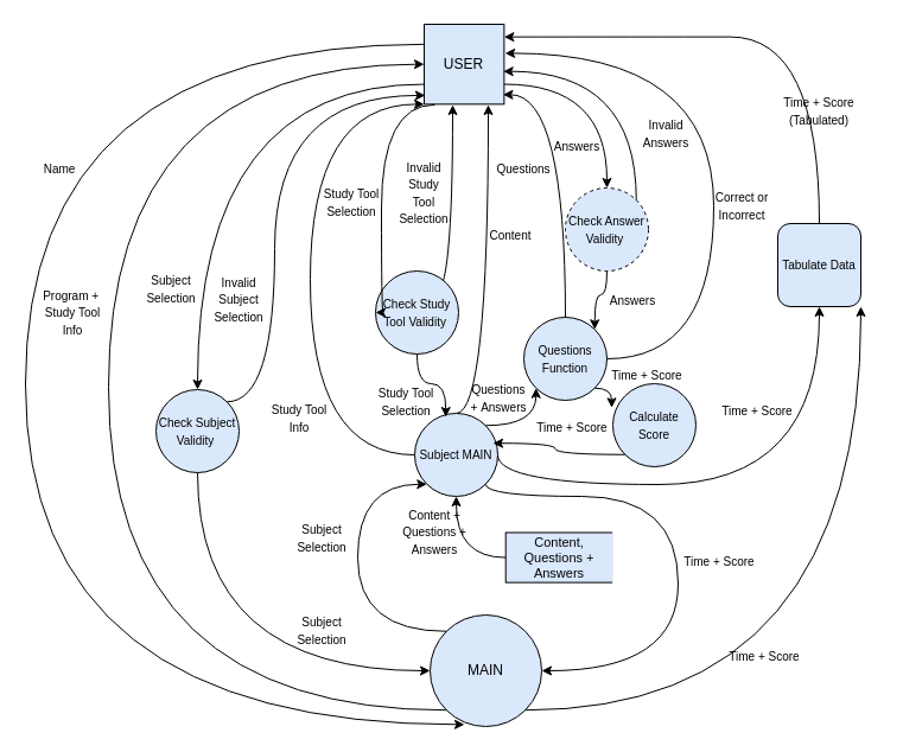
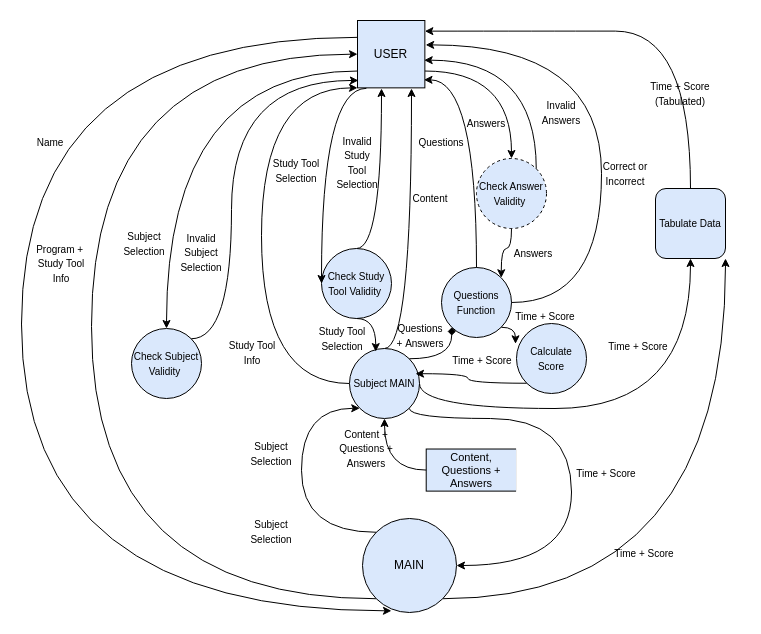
  <mxCell id="0" />
  <mxCell id="1" parent="0" />
  <mxCell id="2" value="" style="group" vertex="1" connectable="0" parent="1"><mxGeometry x="20" y="20" width="719" height="592" as="geometry" /></mxCell>
  <mxCell id="3" style="edgeStyle=orthogonalEdgeStyle;curved=1;rounded=0;orthogonalLoop=1;jettySize=auto;html=1;exitX=0;exitY=0.75;exitDx=0;exitDy=0;entryX=0.5;entryY=0;entryDx=0;entryDy=0;" edge="1" parent="2" source="5" target="14"><mxGeometry relative="1" as="geometry" /></mxCell>
  <mxCell id="4" style="edgeStyle=orthogonalEdgeStyle;curved=1;rounded=0;orthogonalLoop=1;jettySize=auto;html=1;exitX=1;exitY=0.75;exitDx=0;exitDy=0;entryX=0.5;entryY=0;entryDx=0;entryDy=0;" edge="1" parent="2" source="5" target="43"><mxGeometry relative="1" as="geometry"><mxPoint x="481.0" y="138.0" as="targetPoint" /></mxGeometry></mxCell>
  <mxCell id="5" value="USER" style="whiteSpace=wrap;html=1;aspect=fixed;fillColor=#dae8fc;strokeColor=#000000;container=0;" vertex="1" parent="2"><mxGeometry x="337.003" width="67.356" height="67.356" as="geometry" /></mxCell>
  <mxCell id="6" style="edgeStyle=orthogonalEdgeStyle;curved=1;rounded=0;orthogonalLoop=1;jettySize=auto;html=1;exitX=0;exitY=1;exitDx=0;exitDy=0;entryX=0;entryY=0.5;entryDx=0;entryDy=0;" edge="1" parent="2" source="8" target="5"><mxGeometry relative="1" as="geometry"><Array as="points"><mxPoint x="71" y="578" /><mxPoint x="71" y="34" /></Array></mxGeometry></mxCell>
  <mxCell id="7" style="edgeStyle=orthogonalEdgeStyle;curved=1;rounded=0;orthogonalLoop=1;jettySize=auto;html=1;exitX=1;exitY=1;exitDx=0;exitDy=0;entryX=1;entryY=1;entryDx=0;entryDy=0;" edge="1" parent="2" source="8" target="56"><mxGeometry relative="1" as="geometry" /></mxCell>
  <mxCell id="8" value="MAIN" style="ellipse;whiteSpace=wrap;html=1;aspect=fixed;fillColor=#dae8fc;strokeColor=#000000;container=0;" vertex="1" parent="2"><mxGeometry x="342" y="498" width="94" height="94" as="geometry" /></mxCell>
  <mxCell id="9" value="&lt;font style=&quot;font-size: 10px;&quot;&gt;Name&lt;/font&gt;" style="text;html=1;align=center;verticalAlign=middle;whiteSpace=wrap;rounded=0;" vertex="1" parent="2"><mxGeometry y="107" width="60" height="30" as="geometry" /></mxCell>
  <mxCell id="10" value="&lt;font style=&quot;font-size: 10px;&quot;&gt;Program +&amp;nbsp;&lt;/font&gt;&lt;div&gt;&lt;span style=&quot;font-size: 10px;&quot;&gt;Study Tool&lt;br&gt;&lt;/span&gt;&lt;div&gt;&lt;font style=&quot;font-size: 10px;&quot;&gt;Info&lt;/font&gt;&lt;/div&gt;&lt;/div&gt;" style="text;html=1;align=center;verticalAlign=middle;whiteSpace=wrap;rounded=0;" vertex="1" parent="2"><mxGeometry x="11" y="228" width="60" height="30" as="geometry" /></mxCell>
  <mxCell id="11" style="edgeStyle=orthogonalEdgeStyle;curved=1;rounded=0;orthogonalLoop=1;jettySize=auto;html=1;exitX=0;exitY=0.25;exitDx=0;exitDy=0;entryX=0.308;entryY=0.982;entryDx=0;entryDy=0;entryPerimeter=0;" edge="1" parent="2" source="5" target="8"><mxGeometry relative="1" as="geometry"><Array as="points"><mxPoint x="1" y="17" /><mxPoint x="1" y="590" /></Array></mxGeometry></mxCell>
  <mxCell id="12" value="&lt;span style=&quot;font-size: 10px;&quot;&gt;Subject Selection&lt;/span&gt;" style="text;html=1;align=center;verticalAlign=middle;whiteSpace=wrap;rounded=0;" vertex="1" parent="2"><mxGeometry x="221" y="496" width="60" height="30" as="geometry" /></mxCell>
- <mxCell id="13" style="edgeStyle=orthogonalEdgeStyle;curved=1;rounded=0;orthogonalLoop=1;jettySize=auto;html=1;exitX=0.5;exitY=1;exitDx=0;exitDy=0;entryX=0;entryY=0.5;entryDx=0;entryDy=0;" edge="1" parent="2" source="14" target="8"><mxGeometry relative="1" as="geometry" /></mxCell>
  <mxCell id="14" value="&lt;font style=&quot;font-size: 10px;&quot;&gt;Check Subject Validity&amp;nbsp;&lt;/font&gt;" style="ellipse;whiteSpace=wrap;html=1;aspect=fixed;fillColor=#dae8fc;strokeColor=#000000;container=0;" vertex="1" parent="2"><mxGeometry x="111" y="308" width="70" height="70" as="geometry" /></mxCell>
  <mxCell id="15" value="&lt;span style=&quot;font-size: 10px;&quot;&gt;Subject Selection&lt;/span&gt;" style="text;html=1;align=center;verticalAlign=middle;whiteSpace=wrap;rounded=0;" vertex="1" parent="2"><mxGeometry x="94" y="208" width="60" height="30" as="geometry" /></mxCell>
  <mxCell id="16" value="" style="group" vertex="1" connectable="0" parent="2"><mxGeometry x="405.71" y="418.001" width="120.575" height="63.135" as="geometry" /></mxCell>
  <mxCell id="17" value="&lt;div style=&quot;font-size: 11px;&quot;&gt;Content, Questions + Answers&lt;/div&gt;" style="rounded=0;whiteSpace=wrap;html=1;fillColor=#dae8fc;strokeColor=#000000;container=0;" vertex="1" parent="16"><mxGeometry y="10.523" width="90.435" height="42.09" as="geometry" /></mxCell>
  <mxCell id="18" value="" style="rounded=0;whiteSpace=wrap;html=1;strokeColor=#FFFFFF;container=0;" vertex="1" parent="16"><mxGeometry x="90.43" width="30.145" height="63.135" as="geometry" /></mxCell>
  <mxCell id="19" style="edgeStyle=orthogonalEdgeStyle;curved=1;rounded=0;orthogonalLoop=1;jettySize=auto;html=1;exitX=1;exitY=0;exitDx=0;exitDy=0;entryX=0.013;entryY=0.89;entryDx=0;entryDy=0;entryPerimeter=0;" edge="1" parent="2" source="14" target="5"><mxGeometry relative="1" as="geometry"><Array as="points"><mxPoint x="211" y="318" /><mxPoint x="211" y="60" /></Array></mxGeometry></mxCell>
  <mxCell id="20" style="edgeStyle=orthogonalEdgeStyle;curved=1;rounded=0;orthogonalLoop=1;jettySize=auto;html=1;exitX=0;exitY=0.5;exitDx=0;exitDy=0;entryX=0;entryY=1;entryDx=0;entryDy=0;" edge="1" parent="2" source="24" target="5"><mxGeometry relative="1" as="geometry"><Array as="points"><mxPoint x="241" y="363" /><mxPoint x="241" y="67" /></Array></mxGeometry></mxCell>
  <mxCell id="21" style="edgeStyle=orthogonalEdgeStyle;curved=1;rounded=0;orthogonalLoop=1;jettySize=auto;html=1;exitX=0.5;exitY=0;exitDx=0;exitDy=0;" edge="1" parent="2" source="24"><mxGeometry relative="1" as="geometry"><mxPoint x="391" y="68" as="targetPoint" /><Array as="points"><mxPoint x="391" y="328" /></Array></mxGeometry></mxCell>
  <mxCell id="22" style="edgeStyle=orthogonalEdgeStyle;curved=1;rounded=0;orthogonalLoop=1;jettySize=auto;html=1;exitX=1;exitY=1;exitDx=0;exitDy=0;entryX=1;entryY=0.5;entryDx=0;entryDy=0;" edge="1" parent="2" source="24" target="8"><mxGeometry relative="1" as="geometry"><Array as="points"><mxPoint x="389" y="398" /><mxPoint x="551" y="398" /><mxPoint x="551" y="545" /></Array></mxGeometry></mxCell>
  <mxCell id="23" style="edgeStyle=orthogonalEdgeStyle;curved=1;rounded=0;orthogonalLoop=1;jettySize=auto;html=1;exitX=1;exitY=0.5;exitDx=0;exitDy=0;entryX=0.5;entryY=1;entryDx=0;entryDy=0;" edge="1" parent="2" source="24" target="56"><mxGeometry relative="1" as="geometry"><Array as="points"><mxPoint x="399" y="388" /><mxPoint x="670" y="388" /></Array></mxGeometry></mxCell>
  <mxCell id="24" value="&lt;font style=&quot;font-size: 10px;&quot;&gt;Subject MAIN&lt;/font&gt;" style="ellipse;whiteSpace=wrap;html=1;aspect=fixed;fillColor=#dae8fc;strokeColor=#000000;container=0;" vertex="1" parent="2"><mxGeometry x="329" y="328" width="70" height="70" as="geometry" /></mxCell>
  <mxCell id="25" value="&lt;span style=&quot;font-size: 10px;&quot;&gt;Invalid Subject Selection&lt;/span&gt;" style="text;html=1;align=center;verticalAlign=middle;whiteSpace=wrap;rounded=0;" vertex="1" parent="2"><mxGeometry x="151" y="217" width="60" height="30" as="geometry" /></mxCell>
  <mxCell id="26" style="edgeStyle=orthogonalEdgeStyle;curved=1;rounded=0;orthogonalLoop=1;jettySize=auto;html=1;exitX=0.5;exitY=0;exitDx=0;exitDy=0;" edge="1" parent="2" source="27"><mxGeometry relative="1" as="geometry"><mxPoint x="361" y="68" as="targetPoint" /><Array as="points"><mxPoint x="361" y="228" /></Array></mxGeometry></mxCell>
- <mxCell id="27" value="&lt;font style=&quot;font-size: 10px;&quot;&gt;Check Study Tool Validity&amp;nbsp;&lt;/font&gt;" style="ellipse;whiteSpace=wrap;html=1;aspect=fixed;fillColor=#dae8fc;strokeColor=#000000;container=0;" vertex="1" parent="2"><mxGeometry x="296" y="208" width="70" height="70" as="geometry" /></mxCell>
+ <mxCell id="27" value="&lt;font style=&quot;font-size: 10px;&quot;&gt;Check Study Tool Validity&amp;nbsp;&lt;/font&gt;" style="ellipse;whiteSpace=wrap;html=1;aspect=fixed;fillColor=#dae8fc;strokeColor=#000000;container=0;" vertex="1" parent="2"><mxGeometry x="301" y="228" width="70" height="70" as="geometry" /></mxCell>
  <mxCell id="28" value="&lt;span style=&quot;font-size: 10px;&quot;&gt;Study Tool Info&lt;/span&gt;" style="text;html=1;align=center;verticalAlign=middle;whiteSpace=wrap;rounded=0;" vertex="1" parent="2"><mxGeometry x="202" y="317" width="60" height="30" as="geometry" /></mxCell>
  <mxCell id="29" value="&lt;span style=&quot;font-size: 10px;&quot;&gt;Subject Selection&lt;/span&gt;" style="text;html=1;align=center;verticalAlign=middle;whiteSpace=wrap;rounded=0;" vertex="1" parent="2"><mxGeometry x="221" y="418" width="60" height="30" as="geometry" /></mxCell>
  <mxCell id="30" style="edgeStyle=orthogonalEdgeStyle;curved=1;rounded=0;orthogonalLoop=1;jettySize=auto;html=1;exitX=0.132;exitY=1.007;exitDx=0;exitDy=0;exitPerimeter=0;entryX=0;entryY=0.5;entryDx=0;entryDy=0;" edge="1" parent="2" source="5" target="27"><mxGeometry relative="1" as="geometry"><mxPoint x="301" y="208" as="targetPoint" /><Array as="points"><mxPoint x="301" y="68" /></Array></mxGeometry></mxCell>
  <mxCell id="31" value="&lt;span style=&quot;font-size: 10px;&quot;&gt;Invalid&lt;/span&gt;&lt;div&gt;&lt;span style=&quot;font-size: 10px;&quot;&gt;Study&lt;/span&gt;&lt;/div&gt;&lt;div&gt;&lt;span style=&quot;font-size: 10px;&quot;&gt;Tool Selection&lt;/span&gt;&lt;/div&gt;" style="text;html=1;align=center;verticalAlign=middle;whiteSpace=wrap;rounded=0;" vertex="1" parent="2"><mxGeometry x="307" y="127" width="60" height="30" as="geometry" /></mxCell>
  <mxCell id="32" style="edgeStyle=orthogonalEdgeStyle;curved=1;rounded=0;orthogonalLoop=1;jettySize=auto;html=1;exitX=0.5;exitY=1;exitDx=0;exitDy=0;entryX=0.375;entryY=0.044;entryDx=0;entryDy=0;entryPerimeter=0;" edge="1" parent="2" source="27" target="24"><mxGeometry relative="1" as="geometry" /></mxCell>
  <mxCell id="33" value="&lt;span style=&quot;font-size: 10px;&quot;&gt;Study Tool Selection&lt;/span&gt;" style="text;html=1;align=center;verticalAlign=middle;whiteSpace=wrap;rounded=0;" vertex="1" parent="2"><mxGeometry x="292" y="303" width="60" height="30" as="geometry" /></mxCell>
  <mxCell id="34" value="&lt;span style=&quot;font-size: 10px;&quot;&gt;Content&lt;/span&gt;" style="text;html=1;align=center;verticalAlign=middle;whiteSpace=wrap;rounded=0;" vertex="1" parent="2"><mxGeometry x="380" y="163" width="60" height="30" as="geometry" /></mxCell>
  <mxCell id="35" value="&lt;font style=&quot;font-size: 10px;&quot;&gt;Questions Function&lt;/font&gt;" style="ellipse;whiteSpace=wrap;html=1;aspect=fixed;fillColor=#dae8fc;strokeColor=#000000;container=0;" vertex="1" parent="2"><mxGeometry x="421" y="247" width="70" height="70" as="geometry" /></mxCell>
  <mxCell id="36" style="edgeStyle=orthogonalEdgeStyle;curved=1;rounded=0;orthogonalLoop=1;jettySize=auto;html=1;exitX=0;exitY=0.5;exitDx=0;exitDy=0;entryX=0.5;entryY=1;entryDx=0;entryDy=0;" edge="1" parent="2" source="17" target="24"><mxGeometry relative="1" as="geometry" /></mxCell>
  <mxCell id="37" value="&lt;span style=&quot;font-size: 10px;&quot;&gt;Content + Questions + Answers&lt;/span&gt;" style="text;html=1;align=center;verticalAlign=middle;whiteSpace=wrap;rounded=0;" vertex="1" parent="2"><mxGeometry x="316" y="413.14" width="60" height="30" as="geometry" /></mxCell>
- <mxCell id="38" style="edgeStyle=orthogonalEdgeStyle;curved=1;rounded=0;orthogonalLoop=1;jettySize=auto;html=1;exitX=1;exitY=0;exitDx=0;exitDy=0;entryX=0;entryY=1;entryDx=0;entryDy=0;" edge="1" parent="2" source="24" target="35"><mxGeometry relative="1" as="geometry" /></mxCell>
+ <mxCell id="38" style="edgeStyle=orthogonalEdgeStyle;curved=1;rounded=0;orthogonalLoop=1;jettySize=auto;html=1;exitX=1;exitY=0;exitDx=0;exitDy=0;entryX=0;entryY=1;entryDx=0;entryDy=0;endArrow=diamond;" edge="1" parent="2" source="24" target="35"><mxGeometry relative="1" as="geometry" /></mxCell>
  <mxCell id="39" value="&lt;span style=&quot;font-size: 10px;&quot;&gt;Time + Score&lt;/span&gt;" style="text;html=1;align=center;verticalAlign=middle;whiteSpace=wrap;rounded=0;" vertex="1" parent="2"><mxGeometry x="476" y="281" width="98" height="30" as="geometry" /></mxCell>
  <mxCell id="40" value="&lt;span style=&quot;font-size: 10px;&quot;&gt;Questions&lt;/span&gt;" style="text;html=1;align=center;verticalAlign=middle;whiteSpace=wrap;rounded=0;" vertex="1" parent="2"><mxGeometry x="391" y="107" width="60" height="30" as="geometry" /></mxCell>
  <mxCell id="41" style="edgeStyle=orthogonalEdgeStyle;curved=1;rounded=0;orthogonalLoop=1;jettySize=auto;html=1;exitX=0.5;exitY=0;exitDx=0;exitDy=0;entryX=0.987;entryY=0.881;entryDx=0;entryDy=0;entryPerimeter=0;" edge="1" parent="2" source="35" target="5"><mxGeometry relative="1" as="geometry" /></mxCell>
  <mxCell id="42" value="&lt;span style=&quot;font-size: 10px;&quot;&gt;Study Tool Selection&lt;/span&gt;" style="text;html=1;align=center;verticalAlign=middle;whiteSpace=wrap;rounded=0;" vertex="1" parent="2"><mxGeometry x="246" y="135" width="60" height="30" as="geometry" /></mxCell>
  <mxCell id="43" value="&lt;font style=&quot;font-size: 10px;&quot;&gt;Check Answer Validity&amp;nbsp;&lt;/font&gt;" style="ellipse;whiteSpace=wrap;html=1;aspect=fixed;fillColor=#dae8fc;strokeColor=#000000;container=0;dashed=1;" vertex="1" parent="2"><mxGeometry x="456" y="138" width="70" height="70" as="geometry" /></mxCell>
  <mxCell id="44" style="edgeStyle=orthogonalEdgeStyle;curved=1;rounded=0;orthogonalLoop=1;jettySize=auto;html=1;exitX=0.5;exitY=1;exitDx=0;exitDy=0;entryX=1;entryY=0;entryDx=0;entryDy=0;" edge="1" parent="2" source="43" target="35"><mxGeometry relative="1" as="geometry" /></mxCell>
  <mxCell id="45" value="&lt;span style=&quot;font-size: 10px;&quot;&gt;Correct or Incorrect&lt;/span&gt;" style="text;html=1;align=center;verticalAlign=middle;whiteSpace=wrap;rounded=0;" vertex="1" parent="2"><mxGeometry x="575" y="138" width="60" height="30" as="geometry" /></mxCell>
  <mxCell id="46" style="edgeStyle=orthogonalEdgeStyle;curved=1;rounded=0;orthogonalLoop=1;jettySize=auto;html=1;exitX=1;exitY=0;exitDx=0;exitDy=0;entryX=0.99;entryY=0.589;entryDx=0;entryDy=0;entryPerimeter=0;" edge="1" parent="2" source="43" target="5"><mxGeometry relative="1" as="geometry"><Array as="points"><mxPoint x="516" y="40" /></Array></mxGeometry></mxCell>
  <mxCell id="47" value="&lt;span style=&quot;font-size: 10px;&quot;&gt;Answers&lt;/span&gt;" style="text;html=1;align=center;verticalAlign=middle;whiteSpace=wrap;rounded=0;" vertex="1" parent="2"><mxGeometry x="436" y="88" width="60" height="30" as="geometry" /></mxCell>
  <mxCell id="48" style="edgeStyle=orthogonalEdgeStyle;curved=1;rounded=0;orthogonalLoop=1;jettySize=auto;html=1;exitX=1;exitY=0.5;exitDx=0;exitDy=0;entryX=1.012;entryY=0.362;entryDx=0;entryDy=0;entryPerimeter=0;" edge="1" parent="2" source="35" target="5"><mxGeometry relative="1" as="geometry"><Array as="points"><mxPoint x="581" y="282" /><mxPoint x="581" y="24" /></Array></mxGeometry></mxCell>
  <mxCell id="49" value="&lt;span style=&quot;font-size: 10px;&quot;&gt;Invalid Answers&lt;/span&gt;" style="text;html=1;align=center;verticalAlign=middle;whiteSpace=wrap;rounded=0;" vertex="1" parent="2"><mxGeometry x="511" y="77.36" width="60" height="30" as="geometry" /></mxCell>
  <mxCell id="50" style="edgeStyle=orthogonalEdgeStyle;curved=1;rounded=0;orthogonalLoop=1;jettySize=auto;html=1;exitX=0;exitY=0;exitDx=0;exitDy=0;entryX=0;entryY=1;entryDx=0;entryDy=0;" edge="1" parent="2" source="8" target="24"><mxGeometry relative="1" as="geometry"><Array as="points"><mxPoint x="281" y="512" /><mxPoint x="281" y="388" /></Array></mxGeometry></mxCell>
  <mxCell id="51" value="&lt;span style=&quot;font-size: 10px;&quot;&gt;Questions&lt;/span&gt;&lt;div&gt;&lt;span style=&quot;font-size: 10px;&quot;&gt;+&amp;nbsp;&lt;/span&gt;&lt;span style=&quot;font-size: 10px; background-color: initial;&quot;&gt;Answers&lt;/span&gt;&lt;/div&gt;" style="text;html=1;align=center;verticalAlign=middle;whiteSpace=wrap;rounded=0;" vertex="1" parent="2"><mxGeometry x="351" y="300" width="98" height="30" as="geometry" /></mxCell>
  <mxCell id="52" style="edgeStyle=orthogonalEdgeStyle;curved=1;rounded=0;orthogonalLoop=1;jettySize=auto;html=1;exitX=1;exitY=1;exitDx=0;exitDy=0;entryX=-0.014;entryY=0.29;entryDx=0;entryDy=0;entryPerimeter=0;" edge="1" parent="2" source="35" target="53"><mxGeometry relative="1" as="geometry" /></mxCell>
  <mxCell id="53" value="&lt;font style=&quot;font-size: 10px;&quot;&gt;Calculate Score&lt;/font&gt;" style="ellipse;whiteSpace=wrap;html=1;aspect=fixed;fillColor=#dae8fc;strokeColor=#000000;container=0;" vertex="1" parent="2"><mxGeometry x="496" y="303" width="70" height="70" as="geometry" /></mxCell>
  <mxCell id="54" value="&lt;span style=&quot;font-size: 10px;&quot;&gt;Time + Score&lt;/span&gt;" style="text;html=1;align=center;verticalAlign=middle;whiteSpace=wrap;rounded=0;" vertex="1" parent="2"><mxGeometry x="575" y="518" width="98" height="30" as="geometry" /></mxCell>
  <mxCell id="55" value="&lt;span style=&quot;font-size: 10px;&quot;&gt;Answers&lt;/span&gt;" style="text;html=1;align=center;verticalAlign=middle;whiteSpace=wrap;rounded=0;" vertex="1" parent="2"><mxGeometry x="483" y="218" width="60" height="30" as="geometry" /></mxCell>
  <mxCell id="56" value="&lt;font style=&quot;font-size: 10px;&quot;&gt;Tabulate Data&lt;/font&gt;" style="whiteSpace=wrap;html=1;aspect=fixed;fillColor=#dae8fc;strokeColor=#000000;container=0;rounded=1;" vertex="1" parent="2"><mxGeometry x="635" y="168" width="70" height="70" as="geometry" /></mxCell>
  <mxCell id="57" value="&lt;span style=&quot;font-size: 10px;&quot;&gt;Time + Score&lt;/span&gt;" style="text;html=1;align=center;verticalAlign=middle;whiteSpace=wrap;rounded=0;" vertex="1" parent="2"><mxGeometry x="413.36" y="325" width="98" height="30" as="geometry" /></mxCell>
  <mxCell id="58" style="edgeStyle=orthogonalEdgeStyle;curved=1;rounded=0;orthogonalLoop=1;jettySize=auto;html=1;exitX=0.5;exitY=0;exitDx=0;exitDy=0;entryX=1;entryY=0.158;entryDx=0;entryDy=0;entryPerimeter=0;" edge="1" parent="2" source="56" target="5"><mxGeometry relative="1" as="geometry" /></mxCell>
  <mxCell id="59" value="&lt;span style=&quot;font-size: 10px;&quot;&gt;Time + Score&lt;/span&gt;" style="text;html=1;align=center;verticalAlign=middle;whiteSpace=wrap;rounded=0;" vertex="1" parent="2"><mxGeometry x="537" y="438" width="98" height="30" as="geometry" /></mxCell>
- <mxCell id="60" value="&lt;span style=&quot;font-size: 10px;&quot;&gt;Time + Score (Tabulated)&lt;/span&gt;" style="text;html=1;align=center;verticalAlign=middle;whiteSpace=wrap;rounded=0;" vertex="1" parent="2"><mxGeometry x="621" y="58" width="98" height="30" as="geometry" /></mxCell>
+ <mxCell id="60" value="&lt;span style=&quot;font-size: 10px;&quot;&gt;Time + Score (Tabulated)&lt;/span&gt;" style="text;html=1;align=center;verticalAlign=middle;whiteSpace=wrap;rounded=0;" vertex="1" parent="2"><mxGeometry x="611" y="58" width="98" height="30" as="geometry" /></mxCell>
  <mxCell id="61" style="edgeStyle=orthogonalEdgeStyle;curved=1;rounded=0;orthogonalLoop=1;jettySize=auto;html=1;exitX=0;exitY=1;exitDx=0;exitDy=0;entryX=0.943;entryY=0.36;entryDx=0;entryDy=0;entryPerimeter=0;" edge="1" parent="2" source="53" target="24"><mxGeometry relative="1" as="geometry" /></mxCell>
  <mxCell id="62" value="&lt;span style=&quot;font-size: 10px;&quot;&gt;Time + Score&lt;/span&gt;" style="text;html=1;align=center;verticalAlign=middle;whiteSpace=wrap;rounded=0;" vertex="1" parent="2"><mxGeometry x="569" y="311" width="98" height="30" as="geometry" /></mxCell>
